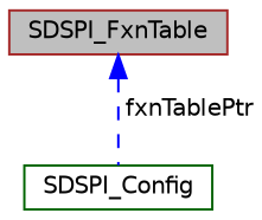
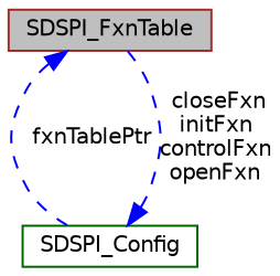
  digraph {
    node [fontname=Helvetica fontsize=10 shape=record style=filled]
    edge [color=blue dir=back fontname=Helvetica fontsize=10 labelfontname=Helvetica labelfontsize=10 style=dashed]
    n1 [color=brown fillcolor=grey75 fontcolor=black height=0.2 label=SDSPI_FxnTable width=0.4]
    n2 [color=darkgreen fillcolor=white height=0.2 label=SDSPI_Config width=0.4]
    n1 -> n2 [label=" fxnTablePtr"]
+   n2 -> n1 [label=" closeFxn\ninitFxn\ncontrolFxn\nopenFxn"]
  }
